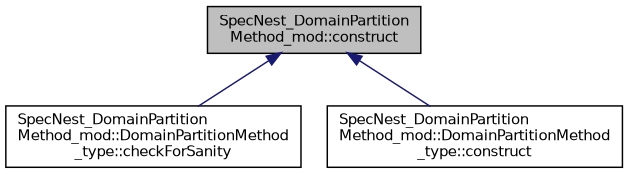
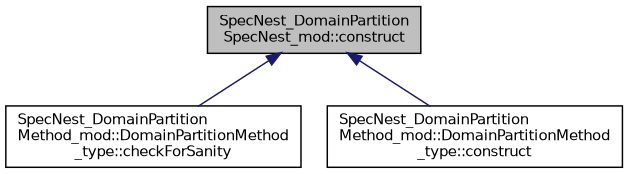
  digraph {
    rankdir=TB
    node [color=black fillcolor=white fontname=Helvetica fontsize=10 shape=record style=filled]
    edge [color=midnightblue dir=back fontname=Helvetica fontsize=10 labelfontname=Helvetica labelfontsize=10 style=solid]
-   n1 [fillcolor=grey75 fontcolor=black height=0.2 label="SpecNest_DomainPartition\lMethod_mod::construct" width=0.4]
+   n1 [fillcolor=grey75 fontcolor=black height=0.2 label="SpecNest_DomainPartition\lSpecNest_mod::construct" width=0.4]
    n2 [height=0.2 label="SpecNest_DomainPartition\lMethod_mod::DomainPartitionMethod\l_type::checkForSanity" width=0.4]
    n3 [height=0.2 label="SpecNest_DomainPartition\lMethod_mod::DomainPartitionMethod\l_type::construct" width=0.4]
    n1 -> n2
    n1 -> n3
  }
